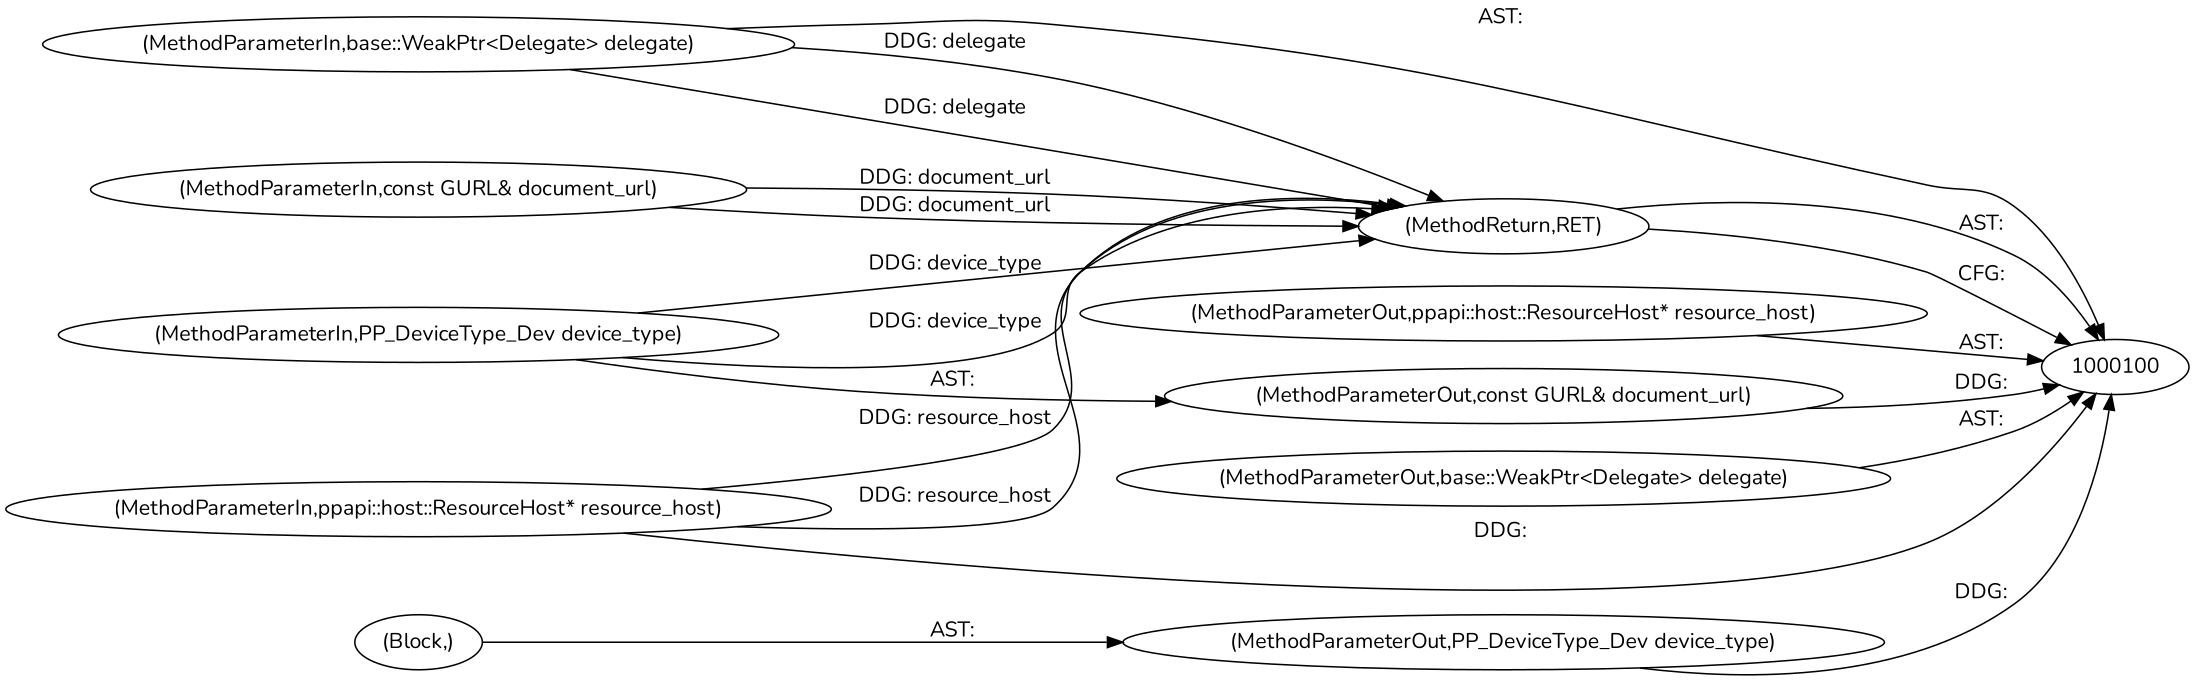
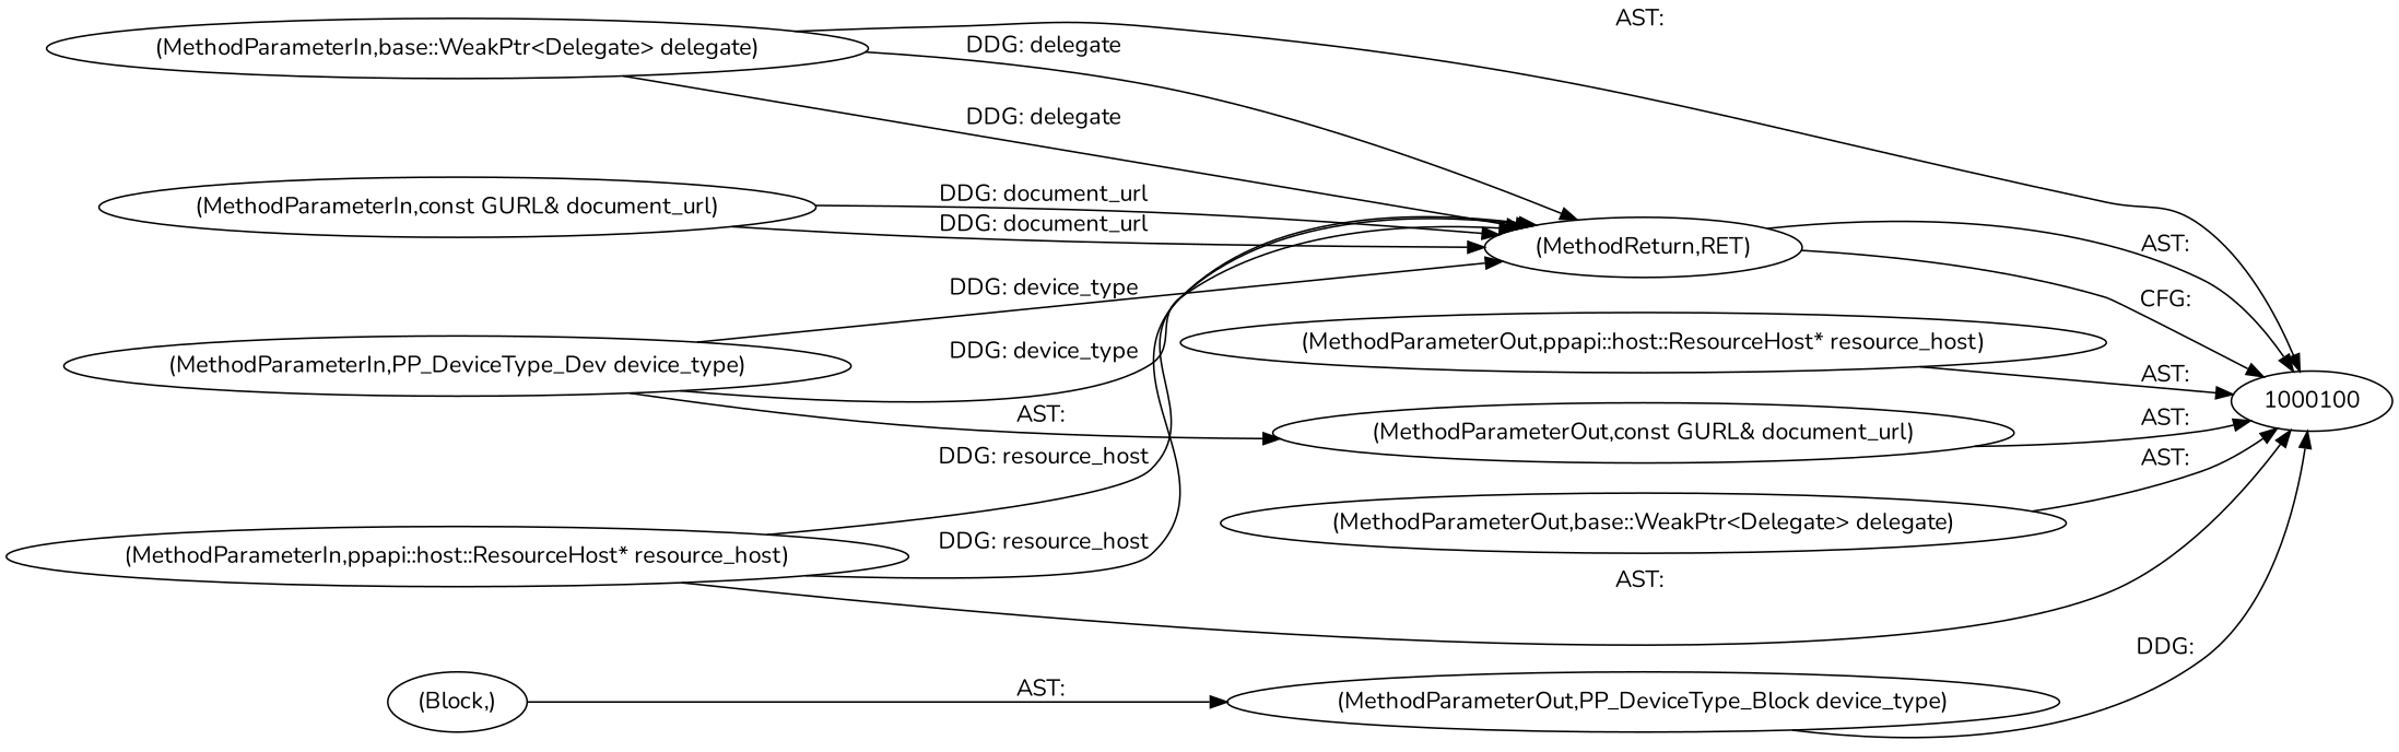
  digraph {
    fontname=Nunito
    rankdir=LR
    node [fontname=Nunito]
    edge [fontname=Nunito]
    n1 [label="(MethodReturn,RET)"]
    1000100
    n3 [label="(MethodParameterIn,ppapi::host::ResourceHost* resource_host)"]
    n4 [label="(MethodParameterOut,ppapi::host::ResourceHost* resource_host)"]
    n5 [label="(MethodParameterIn,base::WeakPtr<Delegate> delegate)"]
    n6 [label="(MethodParameterOut,base::WeakPtr<Delegate> delegate)"]
    n7 [label="(MethodParameterIn,PP_DeviceType_Dev device_type)"]
    n8 [label="(MethodParameterOut,const GURL& document_url)"]
-   n9 [label="(MethodParameterOut,PP_DeviceType_Dev device_type)"]
+   n9 [label="(MethodParameterOut,PP_DeviceType_Block device_type)"]
    n10 [label="(MethodParameterIn,const GURL& document_url)"]
    n11 [label="(Block,)"]
    n1 -> 1000100 [label="AST: "]
    n1 -> 1000100 [label="CFG: "]
    n3 -> n1 [label="DDG: resource_host"]
    n3 -> n1 [label="DDG: resource_host"]
-   n3 -> 1000100 [label="DDG: "]
+   n3 -> 1000100 [label="AST: "]
    n4 -> 1000100 [label="AST: "]
    n5 -> n1 [label="DDG: delegate"]
    n5 -> n1 [label="DDG: delegate"]
    n5 -> 1000100 [label="AST: "]
    n6 -> 1000100 [label="AST: "]
    n7 -> n1 [label="DDG: device_type"]
    n7 -> n1 [label="DDG: device_type"]
    n7 -> n8 [label="AST: "]
-   n8 -> 1000100 [label="DDG: "]
+   n8 -> 1000100 [label="AST: "]
    n9 -> 1000100 [label="DDG: "]
    n10 -> n1 [label="DDG: document_url"]
    n10 -> n1 [label="DDG: document_url"]
    n11 -> n9 [label="AST: "]
  }
